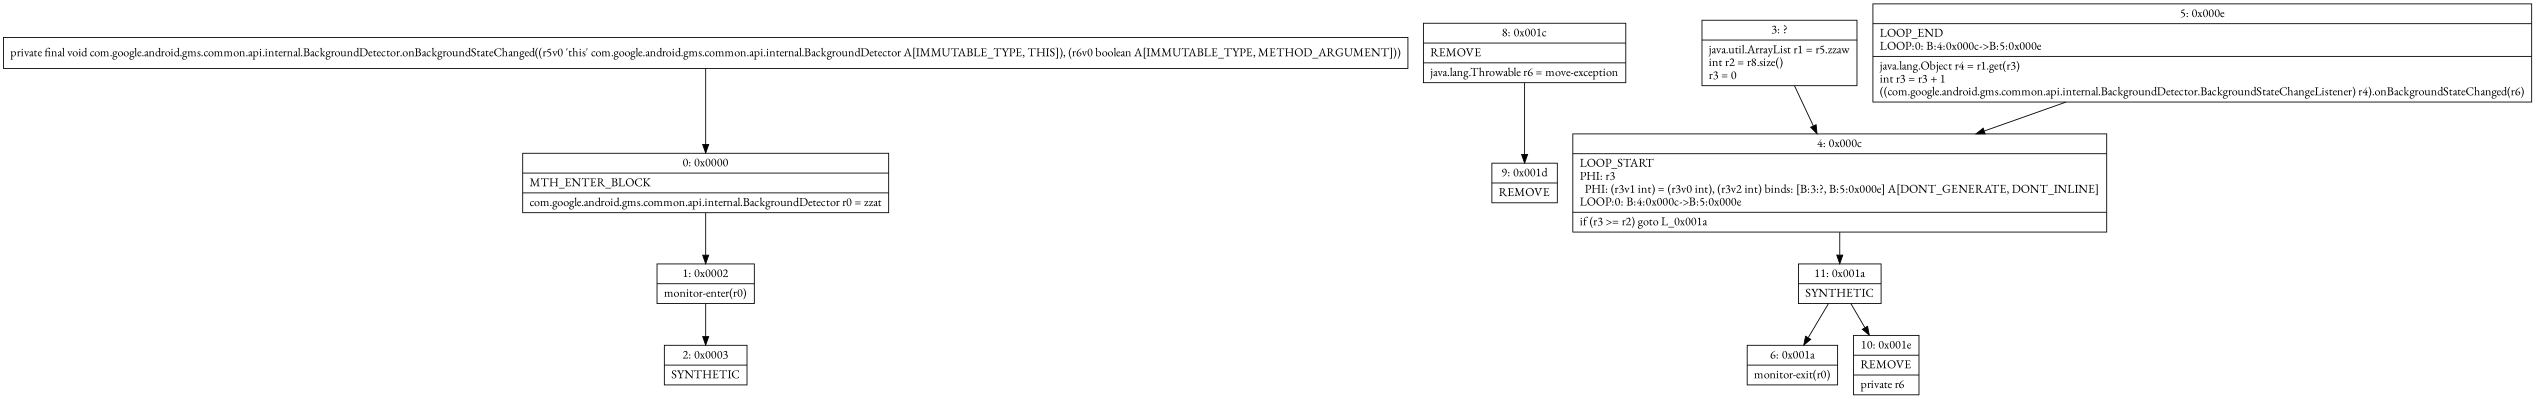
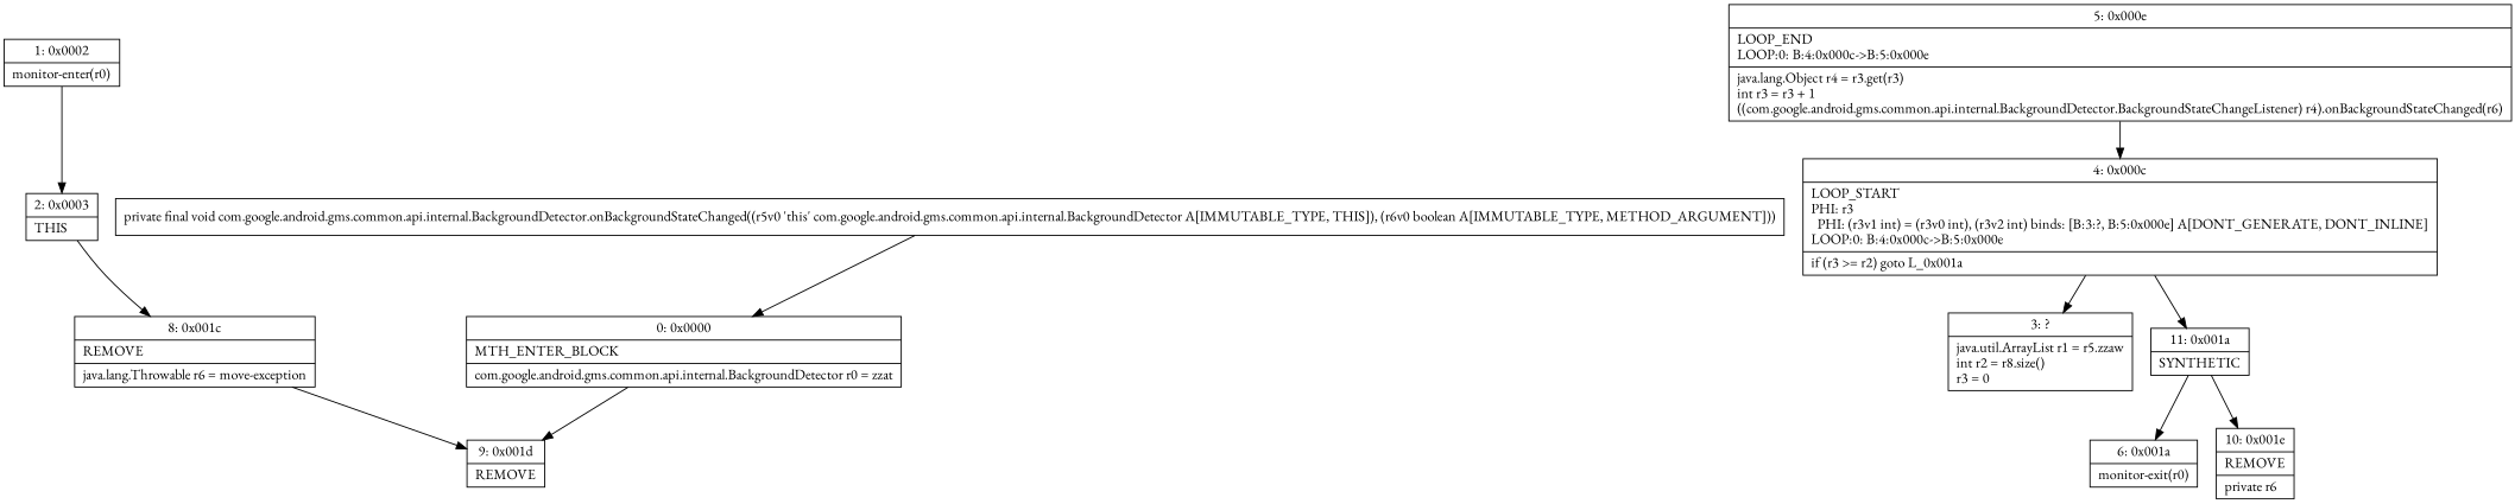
  digraph {
    fontname="EB Garamond"
    node [fontname="EB Garamond" shape=record]
    edge [fontname="EB Garamond"]
    n1 [label="{0\:\ 0x0000|MTH_ENTER_BLOCK\l|com.google.android.gms.common.api.internal.BackgroundDetector r0 = zzat\l}"]
    n2 [label="{1\:\ 0x0002|monitor\-enter(r0)\l}"]
-   n3 [label="{2\:\ 0x0003|SYNTHETIC\l}"]
+   n3 [label="{2\:\ 0x0003|THIS\l}"]
    n4 [label="{8\:\ 0x001c|REMOVE\l|java.lang.Throwable r6 = move\-exception\l}"]
    n5 [label="{3\:\ ?|java.util.ArrayList r1 = r5.zzaw\lint r2 = r8.size()\lr3 = 0\l}"]
    n6 [label="{4\:\ 0x000c|LOOP_START\lPHI: r3 \l  PHI: (r3v1 int) = (r3v0 int), (r3v2 int) binds: [B:3:?, B:5:0x000e] A[DONT_GENERATE, DONT_INLINE]\lLOOP:0: B:4:0x000c\-\>B:5:0x000e\l|if (r3 \>= r2) goto L_0x001a\l}"]
    n7 [label="{9\:\ 0x001d|REMOVE\l}"]
    n8 [label="{11\:\ 0x001a|SYNTHETIC\l}"]
-   n9 [label="{5\:\ 0x000e|LOOP_END\lLOOP:0: B:4:0x000c\-\>B:5:0x000e\l|java.lang.Object r4 = r1.get(r3)\lint r3 = r3 + 1\l((com.google.android.gms.common.api.internal.BackgroundDetector.BackgroundStateChangeListener) r4).onBackgroundStateChanged(r6)\l}"]
+   n9 [label="{5\:\ 0x000e|LOOP_END\lLOOP:0: B:4:0x000c\-\>B:5:0x000e\l|java.lang.Object r4 = r3.get(r3)\lint r3 = r3 + 1\l((com.google.android.gms.common.api.internal.BackgroundDetector.BackgroundStateChangeListener) r4).onBackgroundStateChanged(r6)\l}"]
    n10 [label="{6\:\ 0x001a|monitor\-exit(r0)\l}"]
    n11 [label="{10\:\ 0x001e|REMOVE\l|private r6\l}"]
    n12 [label="{private final void com.google.android.gms.common.api.internal.BackgroundDetector.onBackgroundStateChanged((r5v0 'this' com.google.android.gms.common.api.internal.BackgroundDetector A[IMMUTABLE_TYPE, THIS]), (r6v0 boolean A[IMMUTABLE_TYPE, METHOD_ARGUMENT])) }"]
-   n1 -> n2
+   n1 -> n7
    n2 -> n3
+   n3 -> n4
    n4 -> n7
-   n5 -> n6
+   n6 -> n5
    n6 -> n8
    n8 -> n10
    n8 -> n11
    n9 -> n6
    n12 -> n1
  }
